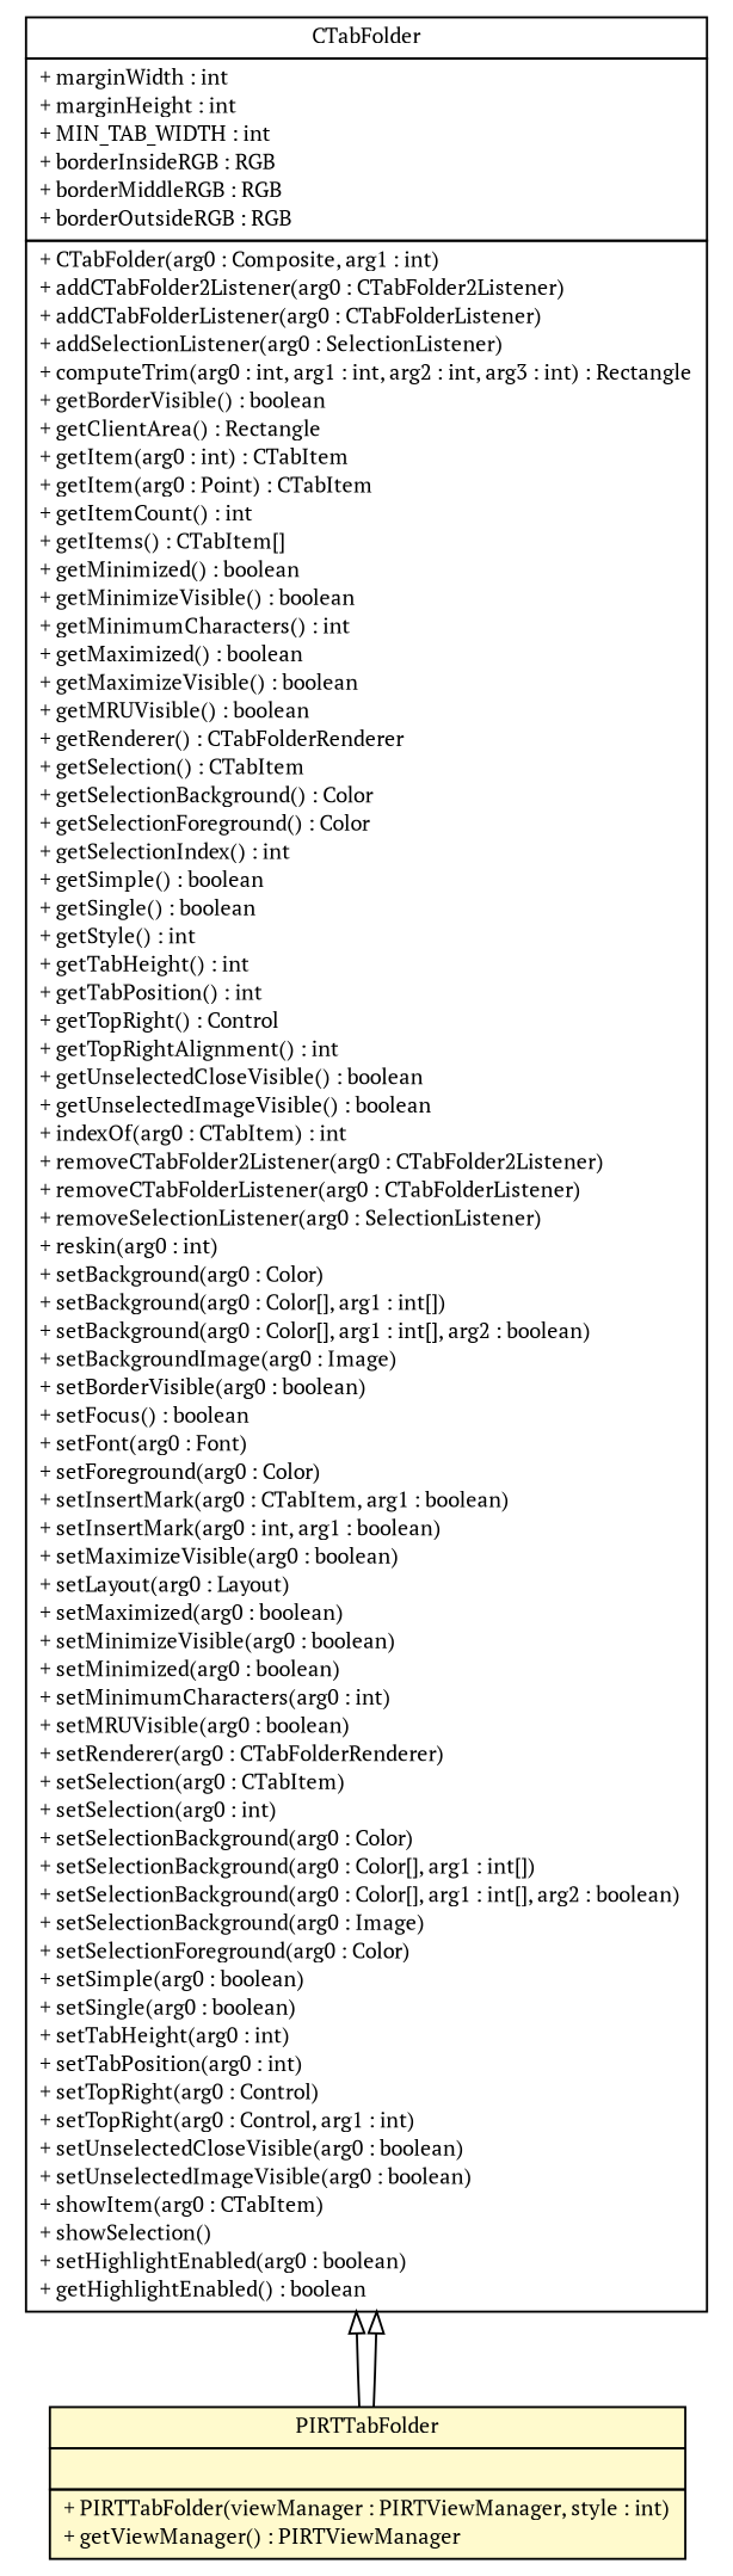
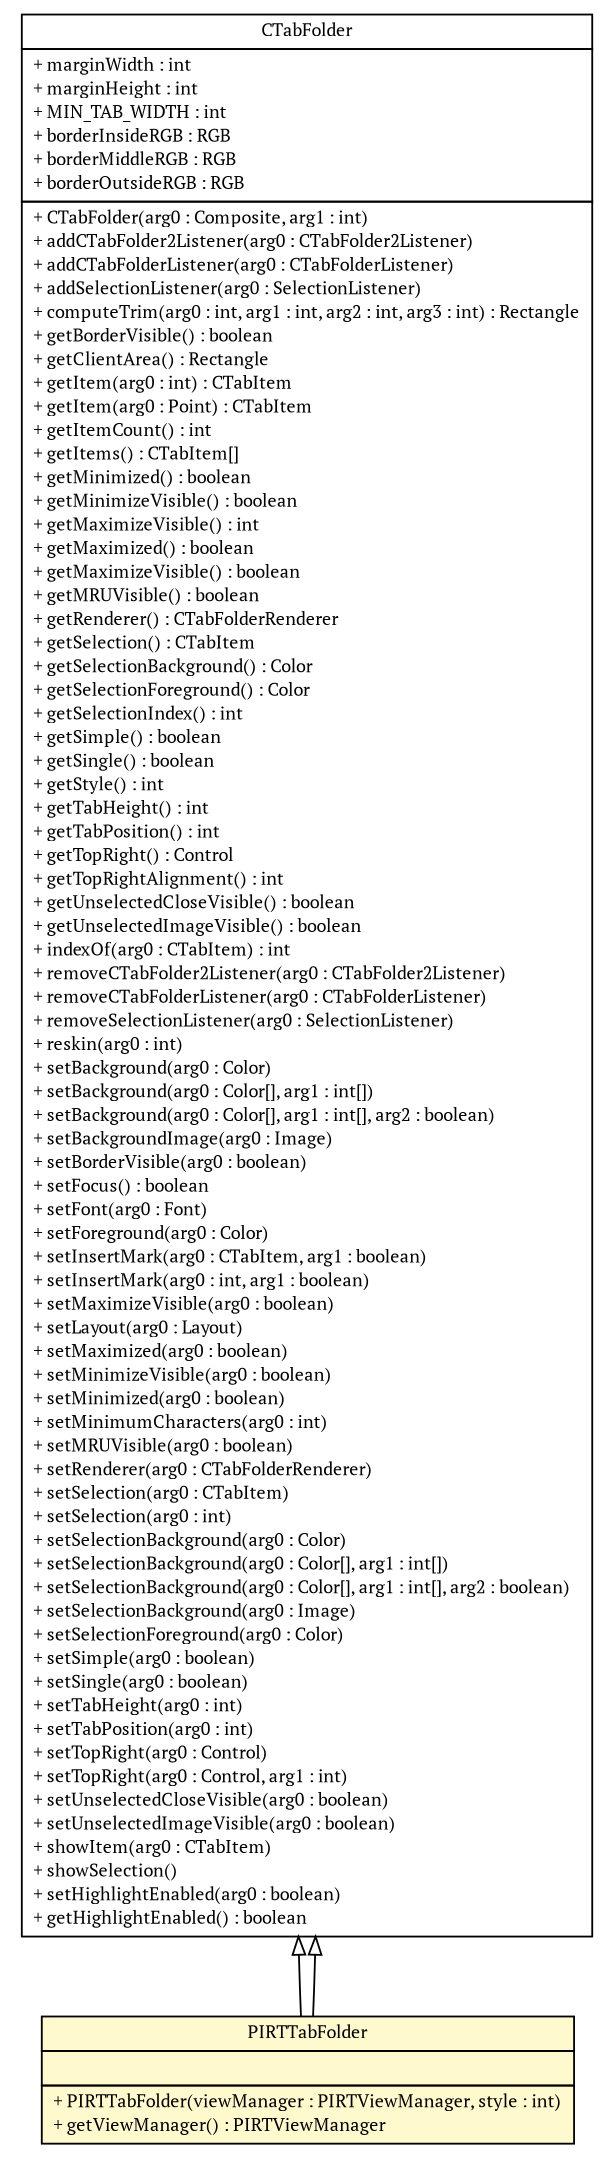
  digraph {
    nodesep=0.25
    ranksep=0.5
    fontname="PT Serif"
    node [fontcolor=black fontname="PT Serif" fontsize=10.0 shape=plaintext]
    edge [arrowtail=empty dir=back fontname="PT Serif" fontsize=10 headport=p labelfontname=arial labelfontsize=10 tailport=p]
    n1 [label=<<table title="gov.sandia.cf.parts.ui.pirt.PIRTTabFolder" border="0" cellborder="1" cellspacing="0" cellpadding="2" port="p" bgcolor="lemonChiffon" href="./PIRTTabFolder.html"> 		<tr><td><table border="0" cellspacing="0" cellpadding="1"> <tr><td align="center" balign="center"> PIRTTabFolder </td></tr> 		</table></td></tr> 		<tr><td><table border="0" cellspacing="0" cellpadding="1"> <tr><td align="left" balign="left">  </td></tr> 		</table></td></tr> 		<tr><td><table border="0" cellspacing="0" cellpadding="1"> <tr><td align="left" balign="left"> + PIRTTabFolder(viewManager : PIRTViewManager, style : int) </td></tr> <tr><td align="left" balign="left"> + getViewManager() : PIRTViewManager </td></tr> 		</table></td></tr> 		</table>>]
-   n2 [label=<<table title="org.eclipse.swt.custom.CTabFolder" border="0" cellborder="1" cellspacing="0" cellpadding="2" port="p" href="http://java.sun.com/j2se/1.4.2/docs/api/org/eclipse/swt/custom/CTabFolder.html"> 		<tr><td><table border="0" cellspacing="0" cellpadding="1"> <tr><td align="center" balign="center"> CTabFolder </td></tr> 		</table></td></tr> 		<tr><td><table border="0" cellspacing="0" cellpadding="1"> <tr><td align="left" balign="left"> + marginWidth : int </td></tr> <tr><td align="left" balign="left"> + marginHeight : int </td></tr> <tr><td align="left" balign="left"> + MIN_TAB_WIDTH : int </td></tr> <tr><td align="left" balign="left"> + borderInsideRGB : RGB </td></tr> <tr><td align="left" balign="left"> + borderMiddleRGB : RGB </td></tr> <tr><td align="left" balign="left"> + borderOutsideRGB : RGB </td></tr> 		</table></td></tr> 		<tr><td><table border="0" cellspacing="0" cellpadding="1"> <tr><td align="left" balign="left"> + CTabFolder(arg0 : Composite, arg1 : int) </td></tr> <tr><td align="left" balign="left"> + addCTabFolder2Listener(arg0 : CTabFolder2Listener) </td></tr> <tr><td align="left" balign="left"> + addCTabFolderListener(arg0 : CTabFolderListener) </td></tr> <tr><td align="left" balign="left"> + addSelectionListener(arg0 : SelectionListener) </td></tr> <tr><td align="left" balign="left"> + computeTrim(arg0 : int, arg1 : int, arg2 : int, arg3 : int) : Rectangle </td></tr> <tr><td align="left" balign="left"> + getBorderVisible() : boolean </td></tr> <tr><td align="left" balign="left"> + getClientArea() : Rectangle </td></tr> <tr><td align="left" balign="left"> + getItem(arg0 : int) : CTabItem </td></tr> <tr><td align="left" balign="left"> + getItem(arg0 : Point) : CTabItem </td></tr> <tr><td align="left" balign="left"> + getItemCount() : int </td></tr> <tr><td align="left" balign="left"> + getItems() : CTabItem[] </td></tr> <tr><td align="left" balign="left"> + getMinimized() : boolean </td></tr> <tr><td align="left" balign="left"> + getMinimizeVisible() : boolean </td></tr> <tr><td align="left" balign="left"> + getMinimumCharacters() : int </td></tr> <tr><td align="left" balign="left"> + getMaximized() : boolean </td></tr> <tr><td align="left" balign="left"> + getMaximizeVisible() : boolean </td></tr> <tr><td align="left" balign="left"> + getMRUVisible() : boolean </td></tr> <tr><td align="left" balign="left"> + getRenderer() : CTabFolderRenderer </td></tr> <tr><td align="left" balign="left"> + getSelection() : CTabItem </td></tr> <tr><td align="left" balign="left"> + getSelectionBackground() : Color </td></tr> <tr><td align="left" balign="left"> + getSelectionForeground() : Color </td></tr> <tr><td align="left" balign="left"> + getSelectionIndex() : int </td></tr> <tr><td align="left" balign="left"> + getSimple() : boolean </td></tr> <tr><td align="left" balign="left"> + getSingle() : boolean </td></tr> <tr><td align="left" balign="left"> + getStyle() : int </td></tr> <tr><td align="left" balign="left"> + getTabHeight() : int </td></tr> <tr><td align="left" balign="left"> + getTabPosition() : int </td></tr> <tr><td align="left" balign="left"> + getTopRight() : Control </td></tr> <tr><td align="left" balign="left"> + getTopRightAlignment() : int </td></tr> <tr><td align="left" balign="left"> + getUnselectedCloseVisible() : boolean </td></tr> <tr><td align="left" balign="left"> + getUnselectedImageVisible() : boolean </td></tr> <tr><td align="left" balign="left"> + indexOf(arg0 : CTabItem) : int </td></tr> <tr><td align="left" balign="left"> + removeCTabFolder2Listener(arg0 : CTabFolder2Listener) </td></tr> <tr><td align="left" balign="left"> + removeCTabFolderListener(arg0 : CTabFolderListener) </td></tr> <tr><td align="left" balign="left"> + removeSelectionListener(arg0 : SelectionListener) </td></tr> <tr><td align="left" balign="left"> + reskin(arg0 : int) </td></tr> <tr><td align="left" balign="left"> + setBackground(arg0 : Color) </td></tr> <tr><td align="left" balign="left"> + setBackground(arg0 : Color[], arg1 : int[]) </td></tr> <tr><td align="left" balign="left"> + setBackground(arg0 : Color[], arg1 : int[], arg2 : boolean) </td></tr> <tr><td align="left" balign="left"> + setBackgroundImage(arg0 : Image) </td></tr> <tr><td align="left" balign="left"> + setBorderVisible(arg0 : boolean) </td></tr> <tr><td align="left" balign="left"> + setFocus() : boolean </td></tr> <tr><td align="left" balign="left"> + setFont(arg0 : Font) </td></tr> <tr><td align="left" balign="left"> + setForeground(arg0 : Color) </td></tr> <tr><td align="left" balign="left"> + setInsertMark(arg0 : CTabItem, arg1 : boolean) </td></tr> <tr><td align="left" balign="left"> + setInsertMark(arg0 : int, arg1 : boolean) </td></tr> <tr><td align="left" balign="left"> + setMaximizeVisible(arg0 : boolean) </td></tr> <tr><td align="left" balign="left"> + setLayout(arg0 : Layout) </td></tr> <tr><td align="left" balign="left"> + setMaximized(arg0 : boolean) </td></tr> <tr><td align="left" balign="left"> + setMinimizeVisible(arg0 : boolean) </td></tr> <tr><td align="left" balign="left"> + setMinimized(arg0 : boolean) </td></tr> <tr><td align="left" balign="left"> + setMinimumCharacters(arg0 : int) </td></tr> <tr><td align="left" balign="left"> + setMRUVisible(arg0 : boolean) </td></tr> <tr><td align="left" balign="left"> + setRenderer(arg0 : CTabFolderRenderer) </td></tr> <tr><td align="left" balign="left"> + setSelection(arg0 : CTabItem) </td></tr> <tr><td align="left" balign="left"> + setSelection(arg0 : int) </td></tr> <tr><td align="left" balign="left"> + setSelectionBackground(arg0 : Color) </td></tr> <tr><td align="left" balign="left"> + setSelectionBackground(arg0 : Color[], arg1 : int[]) </td></tr> <tr><td align="left" balign="left"> + setSelectionBackground(arg0 : Color[], arg1 : int[], arg2 : boolean) </td></tr> <tr><td align="left" balign="left"> + setSelectionBackground(arg0 : Image) </td></tr> <tr><td align="left" balign="left"> + setSelectionForeground(arg0 : Color) </td></tr> <tr><td align="left" balign="left"> + setSimple(arg0 : boolean) </td></tr> <tr><td align="left" balign="left"> + setSingle(arg0 : boolean) </td></tr> <tr><td align="left" balign="left"> + setTabHeight(arg0 : int) </td></tr> <tr><td align="left" balign="left"> + setTabPosition(arg0 : int) </td></tr> <tr><td align="left" balign="left"> + setTopRight(arg0 : Control) </td></tr> <tr><td align="left" balign="left"> + setTopRight(arg0 : Control, arg1 : int) </td></tr> <tr><td align="left" balign="left"> + setUnselectedCloseVisible(arg0 : boolean) </td></tr> <tr><td align="left" balign="left"> + setUnselectedImageVisible(arg0 : boolean) </td></tr> <tr><td align="left" balign="left"> + showItem(arg0 : CTabItem) </td></tr> <tr><td align="left" balign="left"> + showSelection() </td></tr> <tr><td align="left" balign="left"> + setHighlightEnabled(arg0 : boolean) </td></tr> <tr><td align="left" balign="left"> + getHighlightEnabled() : boolean </td></tr> 		</table></td></tr> 		</table>>]
+   n2 [label=<<table title="org.eclipse.swt.custom.CTabFolder" border="0" cellborder="1" cellspacing="0" cellpadding="2" port="p" href="http://java.sun.com/j2se/1.4.2/docs/api/org/eclipse/swt/custom/CTabFolder.html"> 		<tr><td><table border="0" cellspacing="0" cellpadding="1"> <tr><td align="center" balign="center"> CTabFolder </td></tr> 		</table></td></tr> 		<tr><td><table border="0" cellspacing="0" cellpadding="1"> <tr><td align="left" balign="left"> + marginWidth : int </td></tr> <tr><td align="left" balign="left"> + marginHeight : int </td></tr> <tr><td align="left" balign="left"> + MIN_TAB_WIDTH : int </td></tr> <tr><td align="left" balign="left"> + borderInsideRGB : RGB </td></tr> <tr><td align="left" balign="left"> + borderMiddleRGB : RGB </td></tr> <tr><td align="left" balign="left"> + borderOutsideRGB : RGB </td></tr> 		</table></td></tr> 		<tr><td><table border="0" cellspacing="0" cellpadding="1"> <tr><td align="left" balign="left"> + CTabFolder(arg0 : Composite, arg1 : int) </td></tr> <tr><td align="left" balign="left"> + addCTabFolder2Listener(arg0 : CTabFolder2Listener) </td></tr> <tr><td align="left" balign="left"> + addCTabFolderListener(arg0 : CTabFolderListener) </td></tr> <tr><td align="left" balign="left"> + addSelectionListener(arg0 : SelectionListener) </td></tr> <tr><td align="left" balign="left"> + computeTrim(arg0 : int, arg1 : int, arg2 : int, arg3 : int) : Rectangle </td></tr> <tr><td align="left" balign="left"> + getBorderVisible() : boolean </td></tr> <tr><td align="left" balign="left"> + getClientArea() : Rectangle </td></tr> <tr><td align="left" balign="left"> + getItem(arg0 : int) : CTabItem </td></tr> <tr><td align="left" balign="left"> + getItem(arg0 : Point) : CTabItem </td></tr> <tr><td align="left" balign="left"> + getItemCount() : int </td></tr> <tr><td align="left" balign="left"> + getItems() : CTabItem[] </td></tr> <tr><td align="left" balign="left"> + getMinimized() : boolean </td></tr> <tr><td align="left" balign="left"> + getMinimizeVisible() : boolean </td></tr> <tr><td align="left" balign="left"> + getMaximizeVisible() : int </td></tr> <tr><td align="left" balign="left"> + getMaximized() : boolean </td></tr> <tr><td align="left" balign="left"> + getMaximizeVisible() : boolean </td></tr> <tr><td align="left" balign="left"> + getMRUVisible() : boolean </td></tr> <tr><td align="left" balign="left"> + getRenderer() : CTabFolderRenderer </td></tr> <tr><td align="left" balign="left"> + getSelection() : CTabItem </td></tr> <tr><td align="left" balign="left"> + getSelectionBackground() : Color </td></tr> <tr><td align="left" balign="left"> + getSelectionForeground() : Color </td></tr> <tr><td align="left" balign="left"> + getSelectionIndex() : int </td></tr> <tr><td align="left" balign="left"> + getSimple() : boolean </td></tr> <tr><td align="left" balign="left"> + getSingle() : boolean </td></tr> <tr><td align="left" balign="left"> + getStyle() : int </td></tr> <tr><td align="left" balign="left"> + getTabHeight() : int </td></tr> <tr><td align="left" balign="left"> + getTabPosition() : int </td></tr> <tr><td align="left" balign="left"> + getTopRight() : Control </td></tr> <tr><td align="left" balign="left"> + getTopRightAlignment() : int </td></tr> <tr><td align="left" balign="left"> + getUnselectedCloseVisible() : boolean </td></tr> <tr><td align="left" balign="left"> + getUnselectedImageVisible() : boolean </td></tr> <tr><td align="left" balign="left"> + indexOf(arg0 : CTabItem) : int </td></tr> <tr><td align="left" balign="left"> + removeCTabFolder2Listener(arg0 : CTabFolder2Listener) </td></tr> <tr><td align="left" balign="left"> + removeCTabFolderListener(arg0 : CTabFolderListener) </td></tr> <tr><td align="left" balign="left"> + removeSelectionListener(arg0 : SelectionListener) </td></tr> <tr><td align="left" balign="left"> + reskin(arg0 : int) </td></tr> <tr><td align="left" balign="left"> + setBackground(arg0 : Color) </td></tr> <tr><td align="left" balign="left"> + setBackground(arg0 : Color[], arg1 : int[]) </td></tr> <tr><td align="left" balign="left"> + setBackground(arg0 : Color[], arg1 : int[], arg2 : boolean) </td></tr> <tr><td align="left" balign="left"> + setBackgroundImage(arg0 : Image) </td></tr> <tr><td align="left" balign="left"> + setBorderVisible(arg0 : boolean) </td></tr> <tr><td align="left" balign="left"> + setFocus() : boolean </td></tr> <tr><td align="left" balign="left"> + setFont(arg0 : Font) </td></tr> <tr><td align="left" balign="left"> + setForeground(arg0 : Color) </td></tr> <tr><td align="left" balign="left"> + setInsertMark(arg0 : CTabItem, arg1 : boolean) </td></tr> <tr><td align="left" balign="left"> + setInsertMark(arg0 : int, arg1 : boolean) </td></tr> <tr><td align="left" balign="left"> + setMaximizeVisible(arg0 : boolean) </td></tr> <tr><td align="left" balign="left"> + setLayout(arg0 : Layout) </td></tr> <tr><td align="left" balign="left"> + setMaximized(arg0 : boolean) </td></tr> <tr><td align="left" balign="left"> + setMinimizeVisible(arg0 : boolean) </td></tr> <tr><td align="left" balign="left"> + setMinimized(arg0 : boolean) </td></tr> <tr><td align="left" balign="left"> + setMinimumCharacters(arg0 : int) </td></tr> <tr><td align="left" balign="left"> + setMRUVisible(arg0 : boolean) </td></tr> <tr><td align="left" balign="left"> + setRenderer(arg0 : CTabFolderRenderer) </td></tr> <tr><td align="left" balign="left"> + setSelection(arg0 : CTabItem) </td></tr> <tr><td align="left" balign="left"> + setSelection(arg0 : int) </td></tr> <tr><td align="left" balign="left"> + setSelectionBackground(arg0 : Color) </td></tr> <tr><td align="left" balign="left"> + setSelectionBackground(arg0 : Color[], arg1 : int[]) </td></tr> <tr><td align="left" balign="left"> + setSelectionBackground(arg0 : Color[], arg1 : int[], arg2 : boolean) </td></tr> <tr><td align="left" balign="left"> + setSelectionBackground(arg0 : Image) </td></tr> <tr><td align="left" balign="left"> + setSelectionForeground(arg0 : Color) </td></tr> <tr><td align="left" balign="left"> + setSimple(arg0 : boolean) </td></tr> <tr><td align="left" balign="left"> + setSingle(arg0 : boolean) </td></tr> <tr><td align="left" balign="left"> + setTabHeight(arg0 : int) </td></tr> <tr><td align="left" balign="left"> + setTabPosition(arg0 : int) </td></tr> <tr><td align="left" balign="left"> + setTopRight(arg0 : Control) </td></tr> <tr><td align="left" balign="left"> + setTopRight(arg0 : Control, arg1 : int) </td></tr> <tr><td align="left" balign="left"> + setUnselectedCloseVisible(arg0 : boolean) </td></tr> <tr><td align="left" balign="left"> + setUnselectedImageVisible(arg0 : boolean) </td></tr> <tr><td align="left" balign="left"> + showItem(arg0 : CTabItem) </td></tr> <tr><td align="left" balign="left"> + showSelection() </td></tr> <tr><td align="left" balign="left"> + setHighlightEnabled(arg0 : boolean) </td></tr> <tr><td align="left" balign="left"> + getHighlightEnabled() : boolean </td></tr> 		</table></td></tr> 		</table>>]
    n2 -> n1
    n2 -> n1
  }
